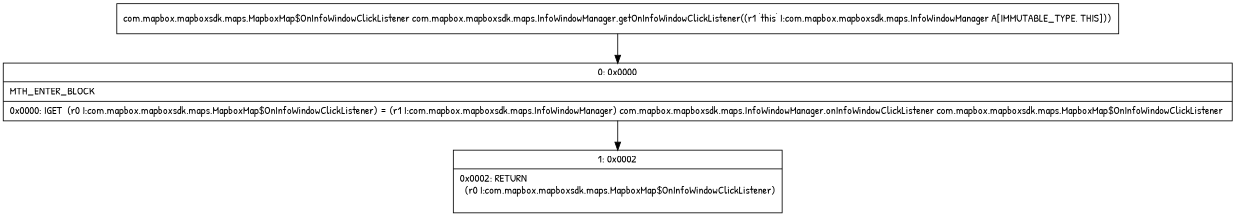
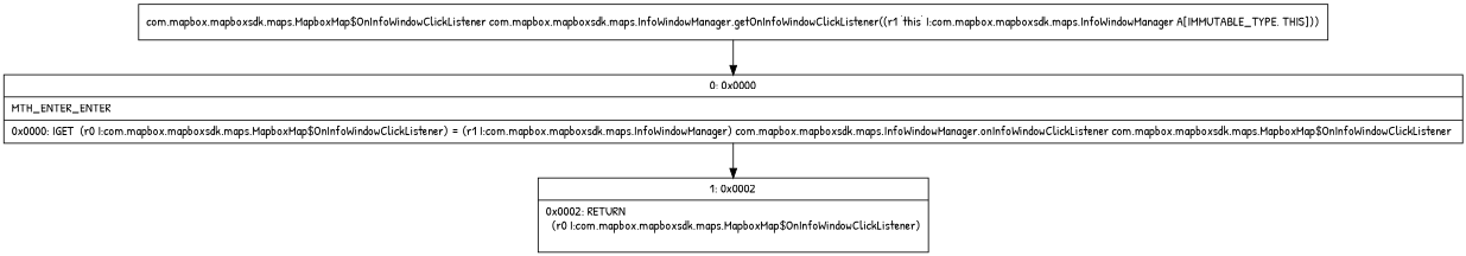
  digraph {
    fontname="Patrick Hand"
    node [shape=record fontname="Patrick Hand"]
    edge [fontname="Patrick Hand"]
-   n1 [label="{0\:\ 0x0000|MTH_ENTER_BLOCK\l|0x0000: IGET  (r0 I:com.mapbox.mapboxsdk.maps.MapboxMap$OnInfoWindowClickListener) = (r1 I:com.mapbox.mapboxsdk.maps.InfoWindowManager) com.mapbox.mapboxsdk.maps.InfoWindowManager.onInfoWindowClickListener com.mapbox.mapboxsdk.maps.MapboxMap$OnInfoWindowClickListener \l}"]
+   n1 [label="{0\:\ 0x0000|MTH_ENTER_ENTER\l|0x0000: IGET  (r0 I:com.mapbox.mapboxsdk.maps.MapboxMap$OnInfoWindowClickListener) = (r1 I:com.mapbox.mapboxsdk.maps.InfoWindowManager) com.mapbox.mapboxsdk.maps.InfoWindowManager.onInfoWindowClickListener com.mapbox.mapboxsdk.maps.MapboxMap$OnInfoWindowClickListener \l}"]
    n2 [label="{1\:\ 0x0002|0x0002: RETURN  \l  (r0 I:com.mapbox.mapboxsdk.maps.MapboxMap$OnInfoWindowClickListener)\l \l}"]
    n3 [label="{com.mapbox.mapboxsdk.maps.MapboxMap$OnInfoWindowClickListener com.mapbox.mapboxsdk.maps.InfoWindowManager.getOnInfoWindowClickListener((r1 'this' I:com.mapbox.mapboxsdk.maps.InfoWindowManager A[IMMUTABLE_TYPE, THIS])) }"]
    n1 -> n2
    n3 -> n1
  }
